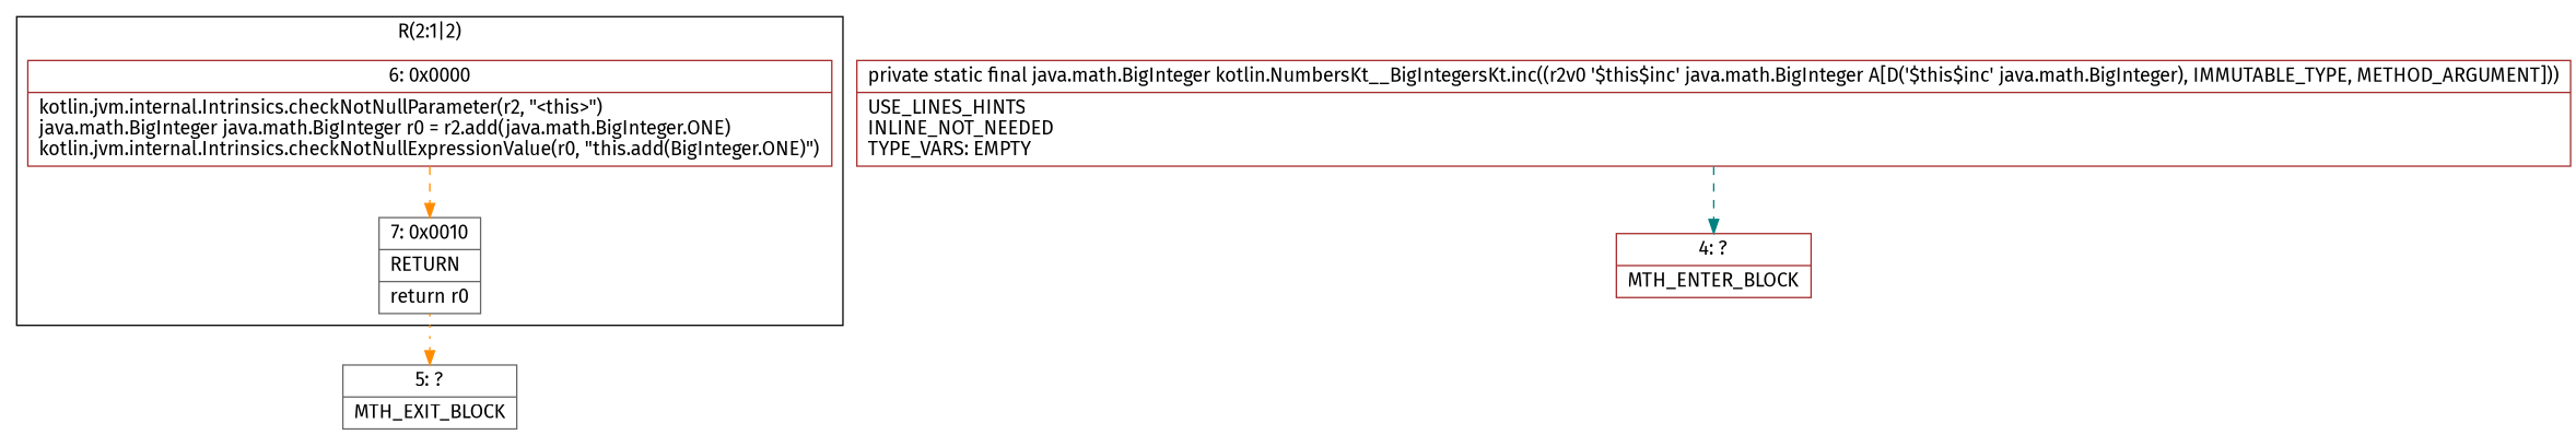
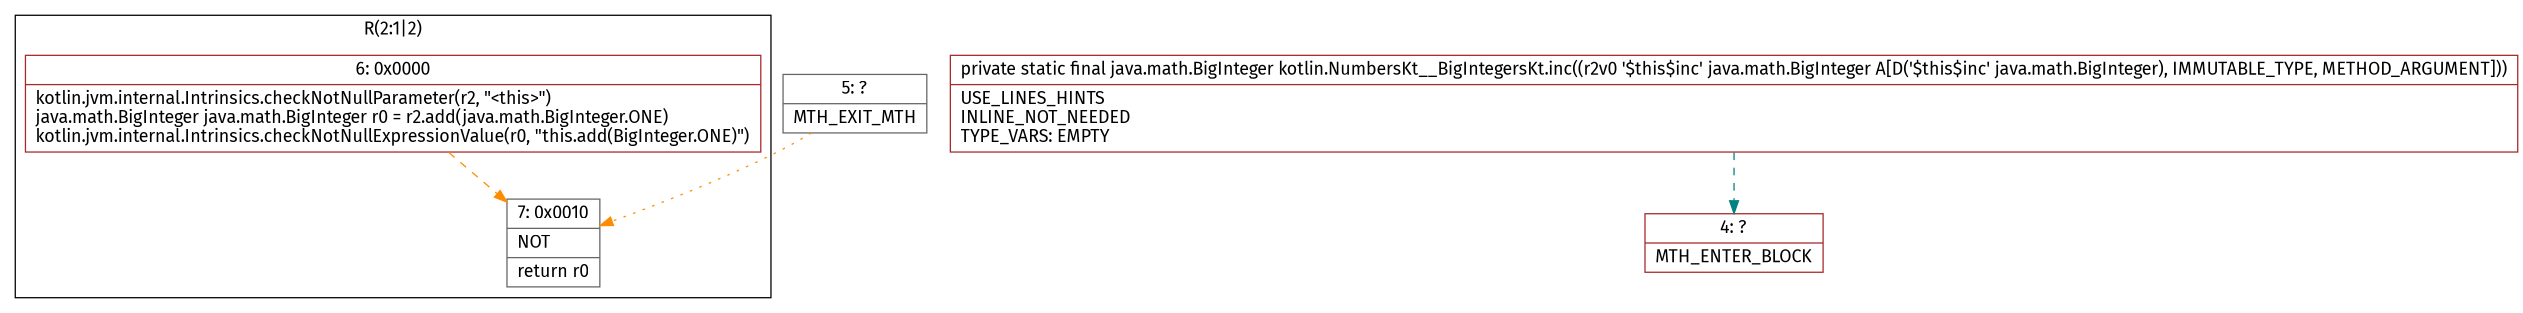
  digraph {
    fontname="Fira Sans"
    node [color=brown fontname="Fira Sans" shape=record]
    edge [color=darkorange fontname="Fira Sans" style=dashed]
    n1 [label="{6\:\ 0x0000|kotlin.jvm.internal.Intrinsics.checkNotNullParameter(r2, \"\<this\>\")\ljava.math.BigInteger java.math.BigInteger r0 = r2.add(java.math.BigInteger.ONE)\lkotlin.jvm.internal.Intrinsics.checkNotNullExpressionValue(r0, \"this.add(BigInteger.ONE)\")\l}"]
-   n2 [color=gray40 label="{7\:\ 0x0010|RETURN\l|return r0\l}"]
-   n3 [color=gray40 label="{5\:\ ?|MTH_EXIT_BLOCK\l}"]
+   n2 [color=gray40 label="{7\:\ 0x0010|NOT\l|return r0\l}"]
+   n3 [color=gray40 label="{5\:\ ?|MTH_EXIT_MTH\l}"]
    n4 [label="{4\:\ ?|MTH_ENTER_BLOCK\l}"]
    n5 [label="{private static final java.math.BigInteger kotlin.NumbersKt__BigIntegersKt.inc((r2v0 '$this$inc' java.math.BigInteger A[D('$this$inc' java.math.BigInteger), IMMUTABLE_TYPE, METHOD_ARGUMENT]))  | USE_LINES_HINTS\lINLINE_NOT_NEEDED\lTYPE_VARS: EMPTY\l}"]
    subgraph cluster_1 {
      label="R(2:1|2)"
      n1
      n2
    }
    n1 -> n2
-   n2 -> n3 [style=dotted]
+   n3 -> n2 [style=dotted]
    n5 -> n4 [color=teal]
  }
